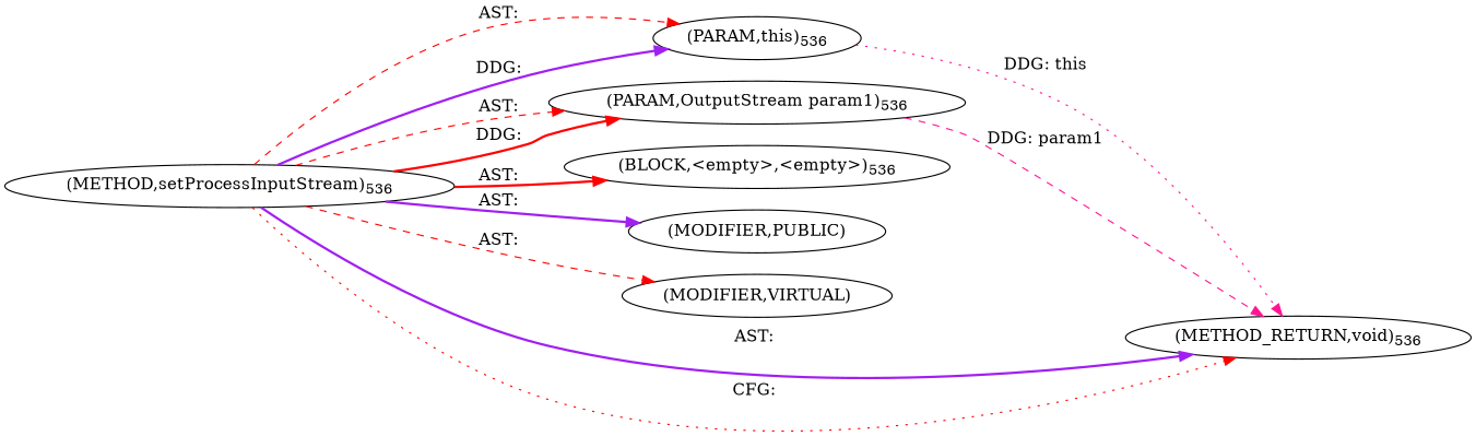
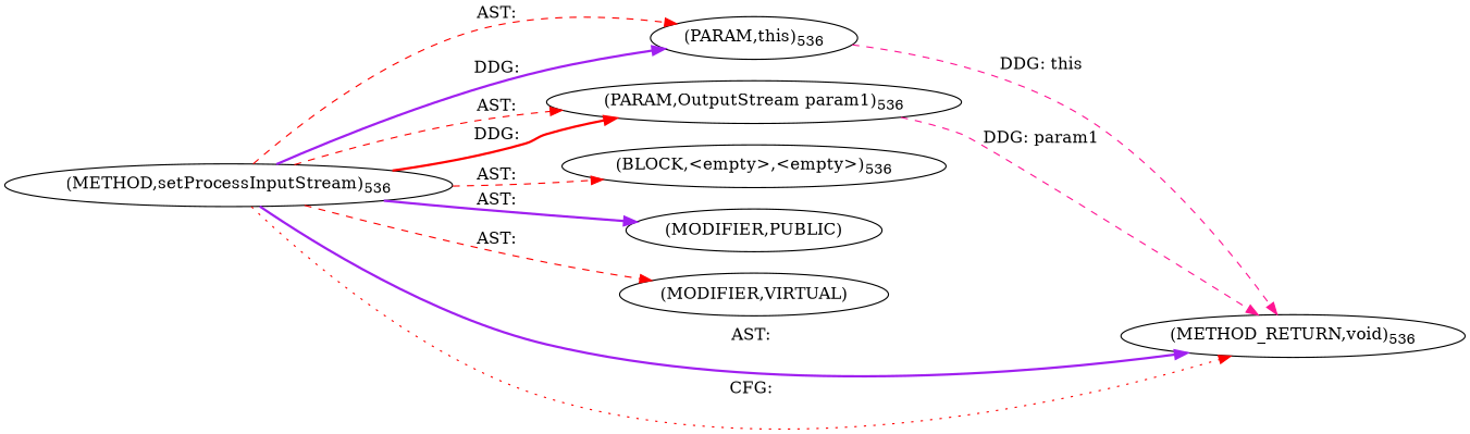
  digraph {
    rankdir=LR
    edge [color=red style=bold]
    n1 [label=<(METHOD,setProcessInputStream)<SUB>536</SUB>>]
    n2 [label=<(PARAM,this)<SUB>536</SUB>>]
    n3 [label=<(PARAM,OutputStream param1)<SUB>536</SUB>>]
    n4 [label=<(BLOCK,&lt;empty&gt;,&lt;empty&gt;)<SUB>536</SUB>>]
    n5 [label=<(MODIFIER,PUBLIC)>]
    n6 [label=<(MODIFIER,VIRTUAL)>]
    n7 [label=<(METHOD_RETURN,void)<SUB>536</SUB>>]
    n1 -> n2 [label="AST: " style=dashed]
    n1 -> n2 [color=purple label="DDG: "]
    n1 -> n3 [label="AST: " style=dashed]
    n1 -> n3 [label="DDG: "]
-   n1 -> n4 [label="AST: "]
+   n1 -> n4 [label="AST: " style=dashed]
    n1 -> n5 [color=purple label="AST: "]
    n1 -> n6 [label="AST: " style=dashed]
    n1 -> n7 [color=purple label="AST: "]
    n1 -> n7 [label="CFG: " style=dotted]
-   n2 -> n7 [color=deeppink label="DDG: this" style=dotted]
+   n2 -> n7 [color=deeppink label="DDG: this" style=dashed]
    n3 -> n7 [color=deeppink label="DDG: param1" style=dashed]
  }
